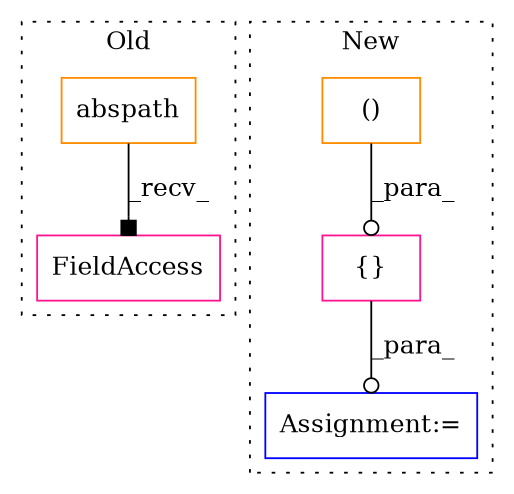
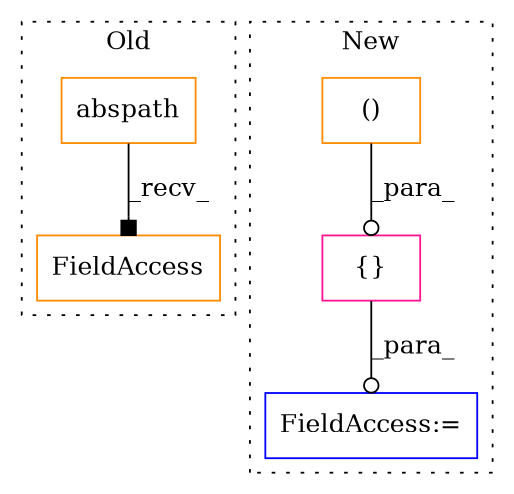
  digraph {
    node [color=darkorange shape=box]
    edge [arrowhead=odot]
    n1 [a=32 l="8,1" label=abspath s="208,221"]
-   n2 [a=22 color=deeppink l=7 label=FieldAccess s=200]
+   n2 [a=22 l=7 label=FieldAccess s=200]
    n3 [a=106 l=178 label="()" s=1786]
    n4 [a=4 color=deeppink l="6,2" label="{}" s="1780,1964"]
-   n5 [a=7 color=blue l=1 label="Assignment:=" s=1718]
+   n5 [a=7 color=blue l=1 label="FieldAccess:=" s=1718]
    subgraph cluster_1 {
      label=Old
      style=dotted
      n1
      n2
    }
    subgraph cluster_2 {
      label=New
      style=dotted
      n3
      n4
      n5
    }
    n1 -> n2 [arrowhead=box label=_recv_]
    n3 -> n4 [label=_para_]
    n4 -> n5 [label=_para_]
  }
